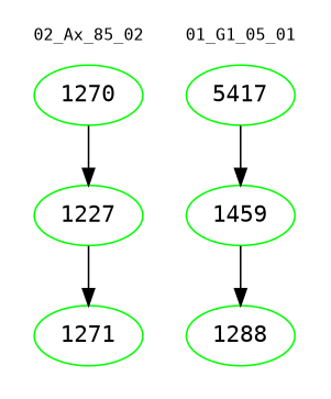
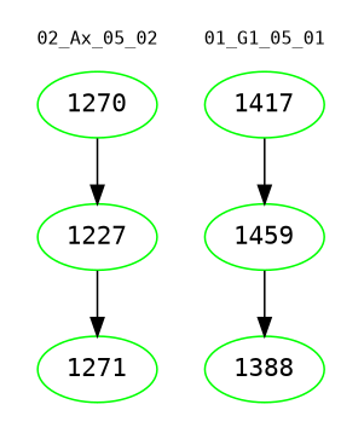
  digraph {
    fontname="DejaVu Sans Mono"
    node [color=green fontname="DejaVu Sans Mono"]
    edge [color=black fontname="DejaVu Sans Mono"]
    n1 [label=1270]
    n2 [label=1227]
    n3 [label=1271]
-   n4 [label=5417]
-   n5 [label=1288]
+   n4 [label=1417]
+   n5 [label=1388]
    n6 [label=1459]
    subgraph cluster_1 {
      color=white
      fontsize=10
-     label="02_Ax_85_02"
+     label="02_Ax_05_02"
      n1
      n2
      n3
    }
    subgraph cluster_2 {
      color=white
      fontsize=10
      label="01_G1_05_01"
      n4
      n5
      n6
    }
    n1 -> n2
    n2 -> n3
    n4 -> n6
    n6 -> n5
  }
